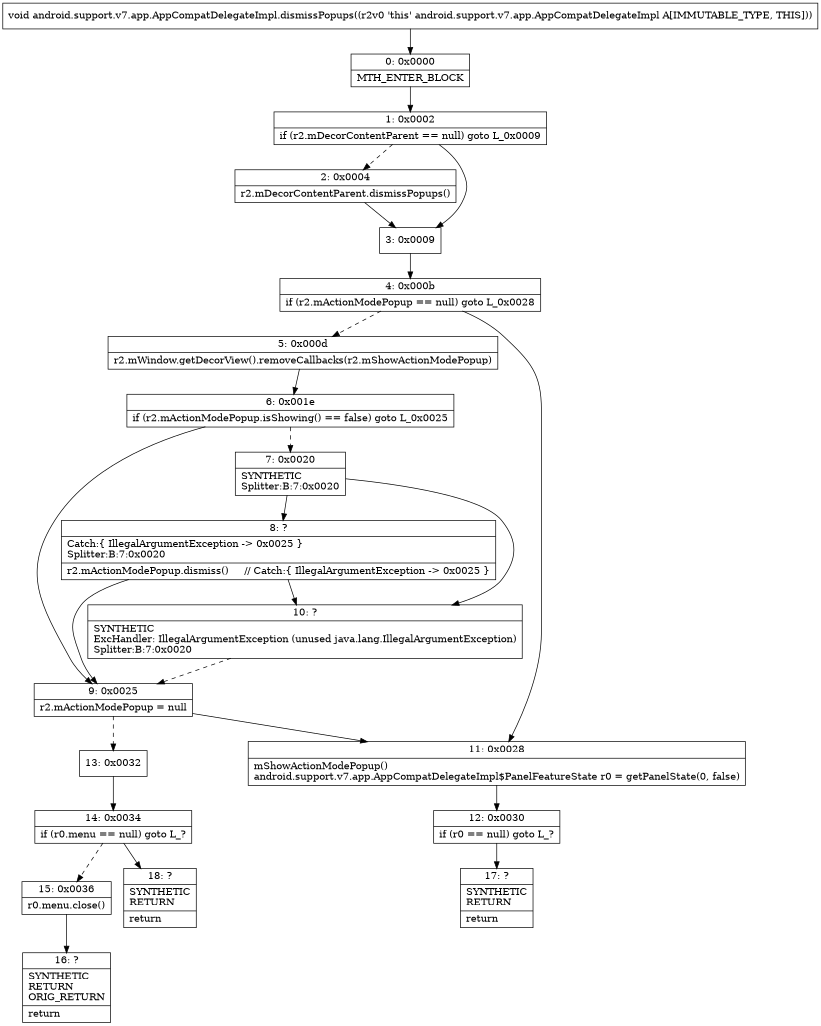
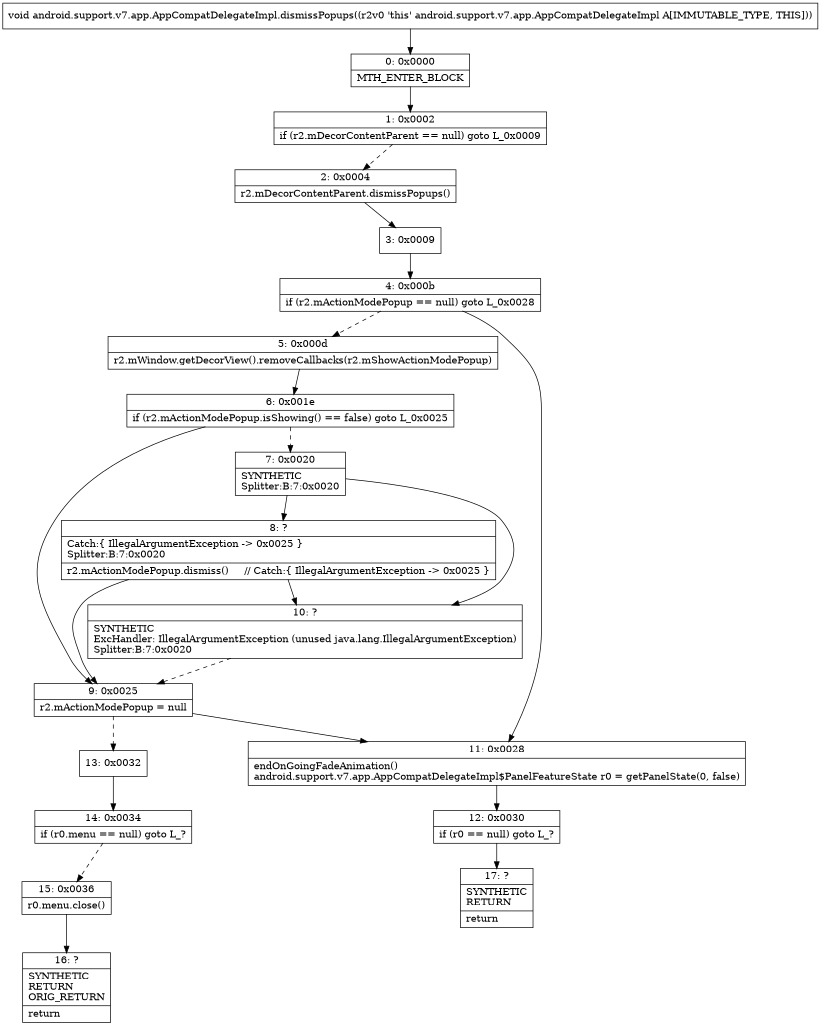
  digraph {
    node [shape=record]
    n1 [label="{0\:\ 0x0000|MTH_ENTER_BLOCK\l}"]
    n2 [label="{1\:\ 0x0002|if (r2.mDecorContentParent == null) goto L_0x0009\l}"]
    n3 [label="{2\:\ 0x0004|r2.mDecorContentParent.dismissPopups()\l}"]
    n4 [label="{3\:\ 0x0009}"]
    n5 [label="{4\:\ 0x000b|if (r2.mActionModePopup == null) goto L_0x0028\l}"]
    n6 [label="{5\:\ 0x000d|r2.mWindow.getDecorView().removeCallbacks(r2.mShowActionModePopup)\l}"]
-   n7 [label="{11\:\ 0x0028|mShowActionModePopup()\landroid.support.v7.app.AppCompatDelegateImpl$PanelFeatureState r0 = getPanelState(0, false)\l}"]
+   n7 [label="{11\:\ 0x0028|endOnGoingFadeAnimation()\landroid.support.v7.app.AppCompatDelegateImpl$PanelFeatureState r0 = getPanelState(0, false)\l}"]
    n8 [label="{6\:\ 0x001e|if (r2.mActionModePopup.isShowing() == false) goto L_0x0025\l}"]
    n9 [label="{12\:\ 0x0030|if (r0 == null) goto L_?\l}"]
    n10 [label="{7\:\ 0x0020|SYNTHETIC\lSplitter:B:7:0x0020\l}"]
    n11 [label="{9\:\ 0x0025|r2.mActionModePopup = null\l}"]
    n12 [label="{8\:\ ?|Catch:\{ IllegalArgumentException \-\> 0x0025 \}\lSplitter:B:7:0x0020\l|r2.mActionModePopup.dismiss()     \/\/ Catch:\{ IllegalArgumentException \-\> 0x0025 \}\l}"]
    n13 [label="{10\:\ ?|SYNTHETIC\lExcHandler: IllegalArgumentException (unused java.lang.IllegalArgumentException)\lSplitter:B:7:0x0020\l}"]
    n14 [label="{13\:\ 0x0032}"]
    n15 [label="{17\:\ ?|SYNTHETIC\lRETURN\l|return\l}"]
    n16 [label="{14\:\ 0x0034|if (r0.menu == null) goto L_?\l}"]
    n17 [label="{15\:\ 0x0036|r0.menu.close()\l}"]
-   n18 [label="{18\:\ ?|SYNTHETIC\lRETURN\l|return\l}"]
    n19 [label="{16\:\ ?|SYNTHETIC\lRETURN\lORIG_RETURN\l|return\l}"]
    n20 [label="{void android.support.v7.app.AppCompatDelegateImpl.dismissPopups((r2v0 'this' android.support.v7.app.AppCompatDelegateImpl A[IMMUTABLE_TYPE, THIS])) }"]
    n1 -> n2
    n2 -> n3 [style=dashed]
-   n2 -> n4
    n3 -> n4
    n4 -> n5
    n5 -> n6 [style=dashed]
    n5 -> n7
    n6 -> n8
    n7 -> n9
    n8 -> n10 [style=dashed]
    n8 -> n11
    n9 -> n15
    n10 -> n12
    n10 -> n13
    n11 -> n7
    n11 -> n14 [style=dashed]
    n12 -> n11
    n12 -> n13
    n13 -> n11 [style=dashed]
    n14 -> n16
    n16 -> n17 [style=dashed]
-   n16 -> n18
    n17 -> n19
    n20 -> n1
  }
